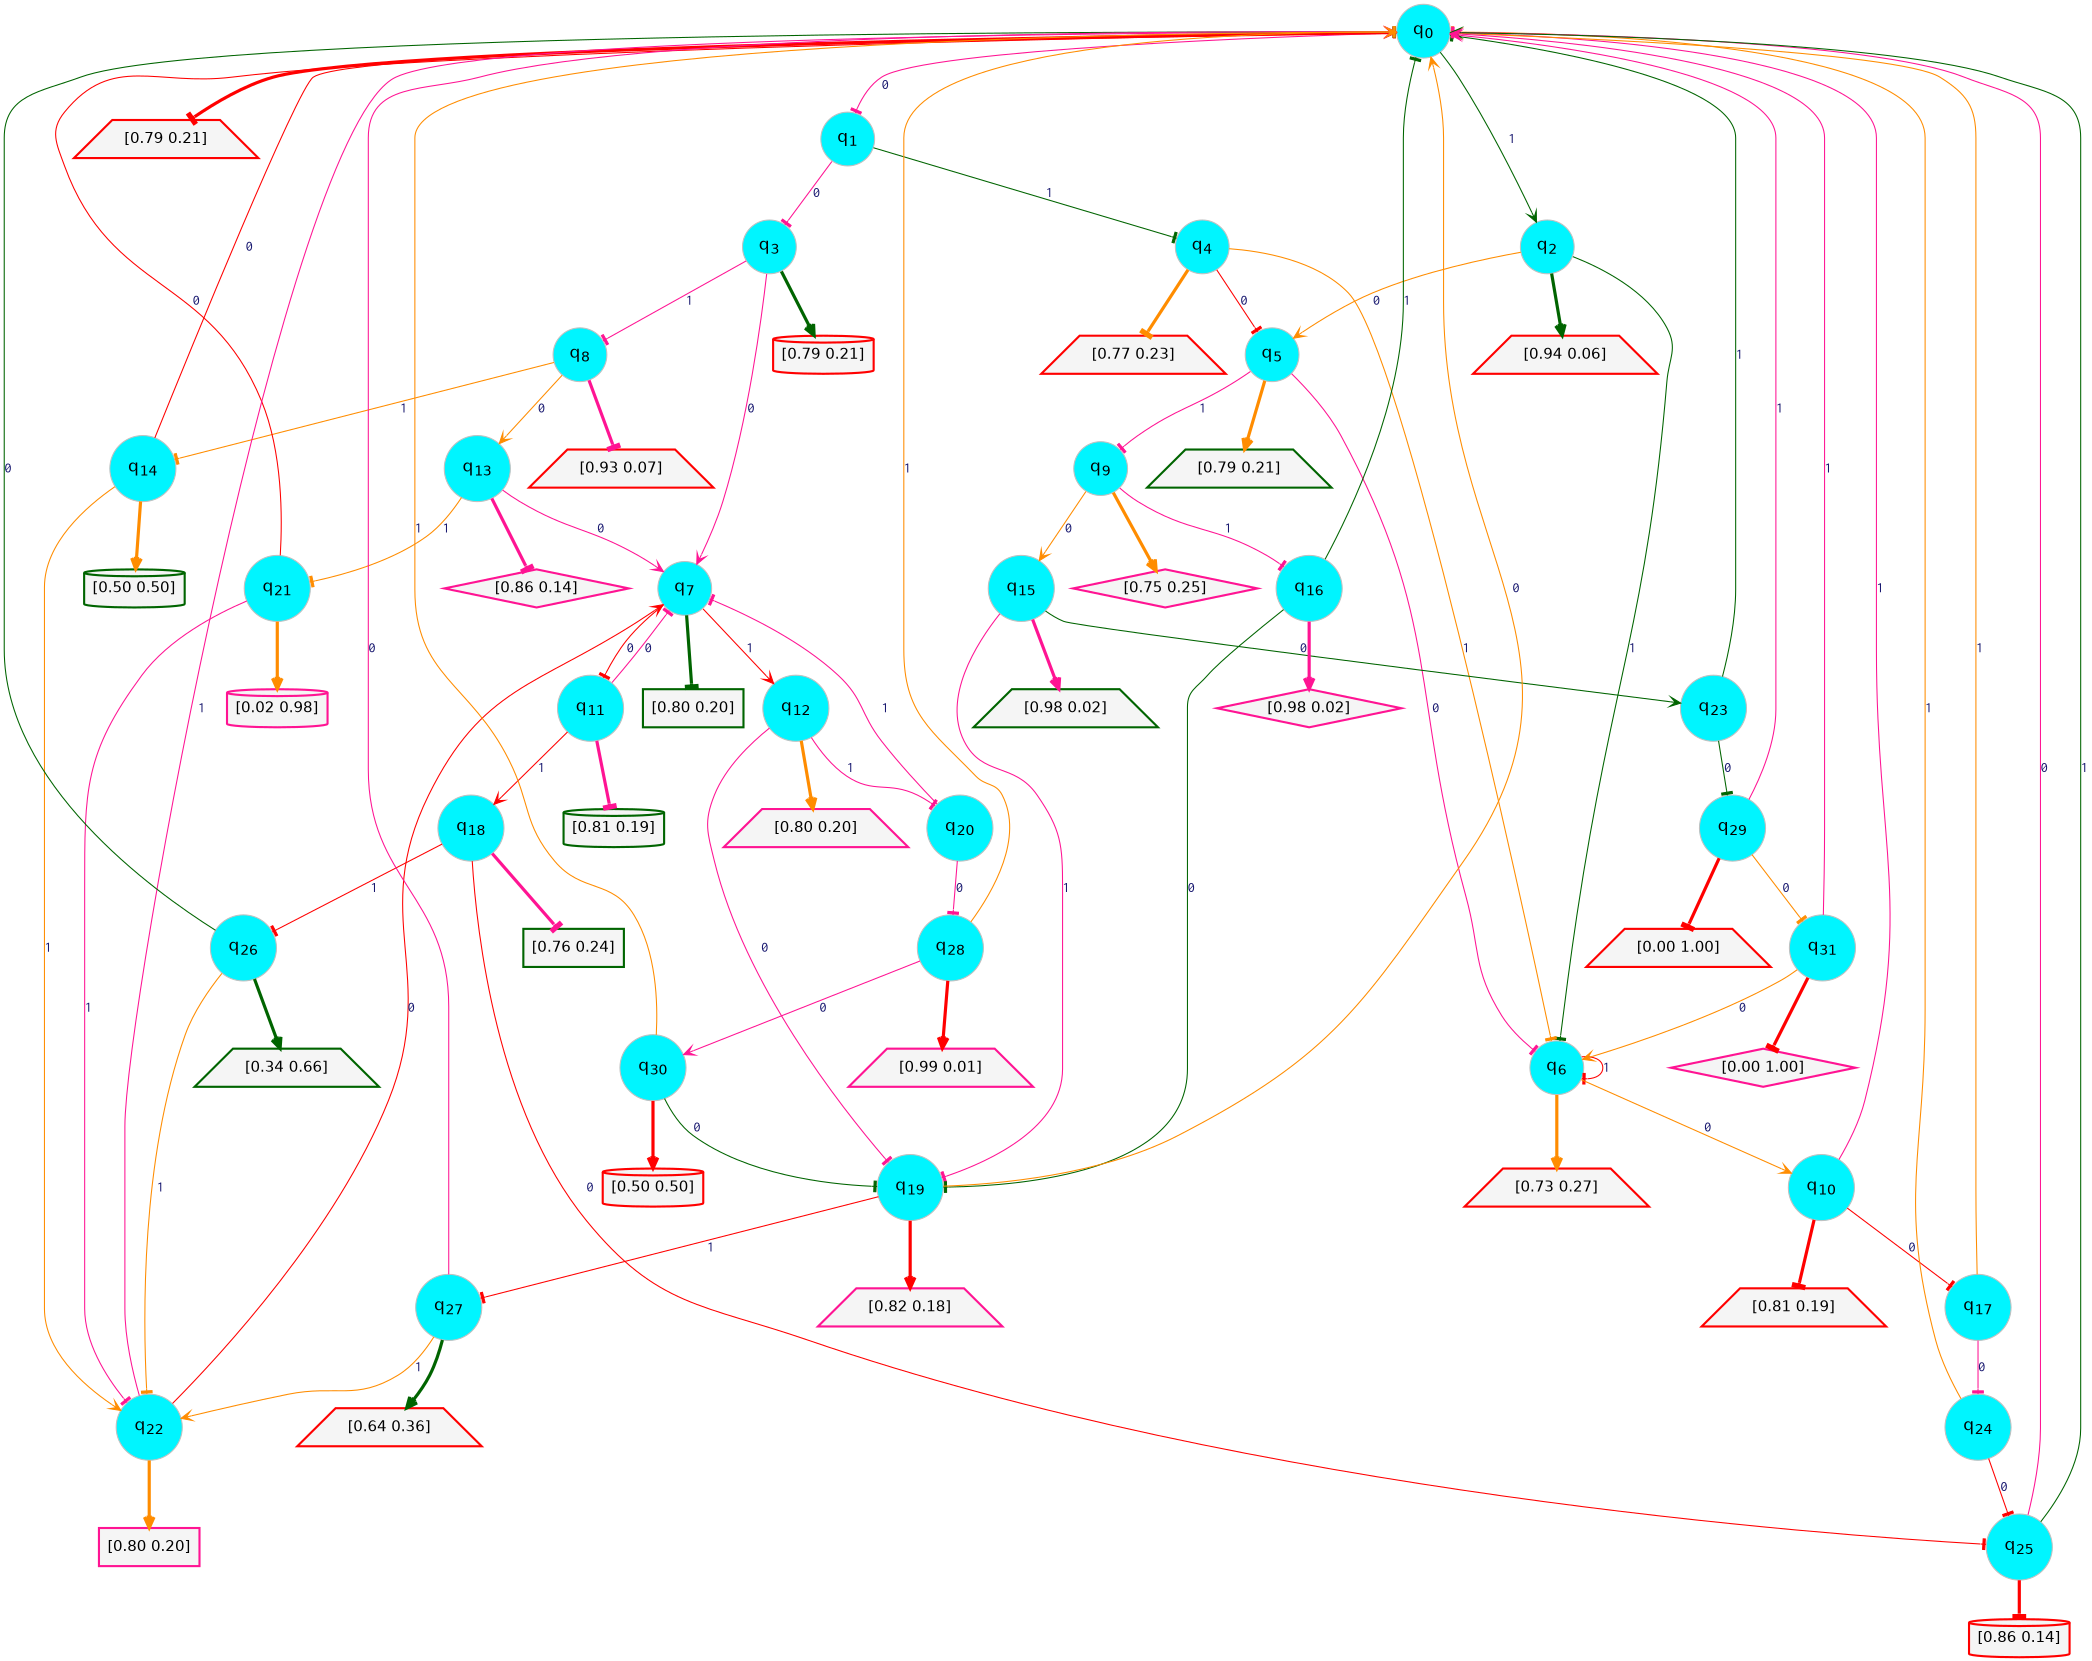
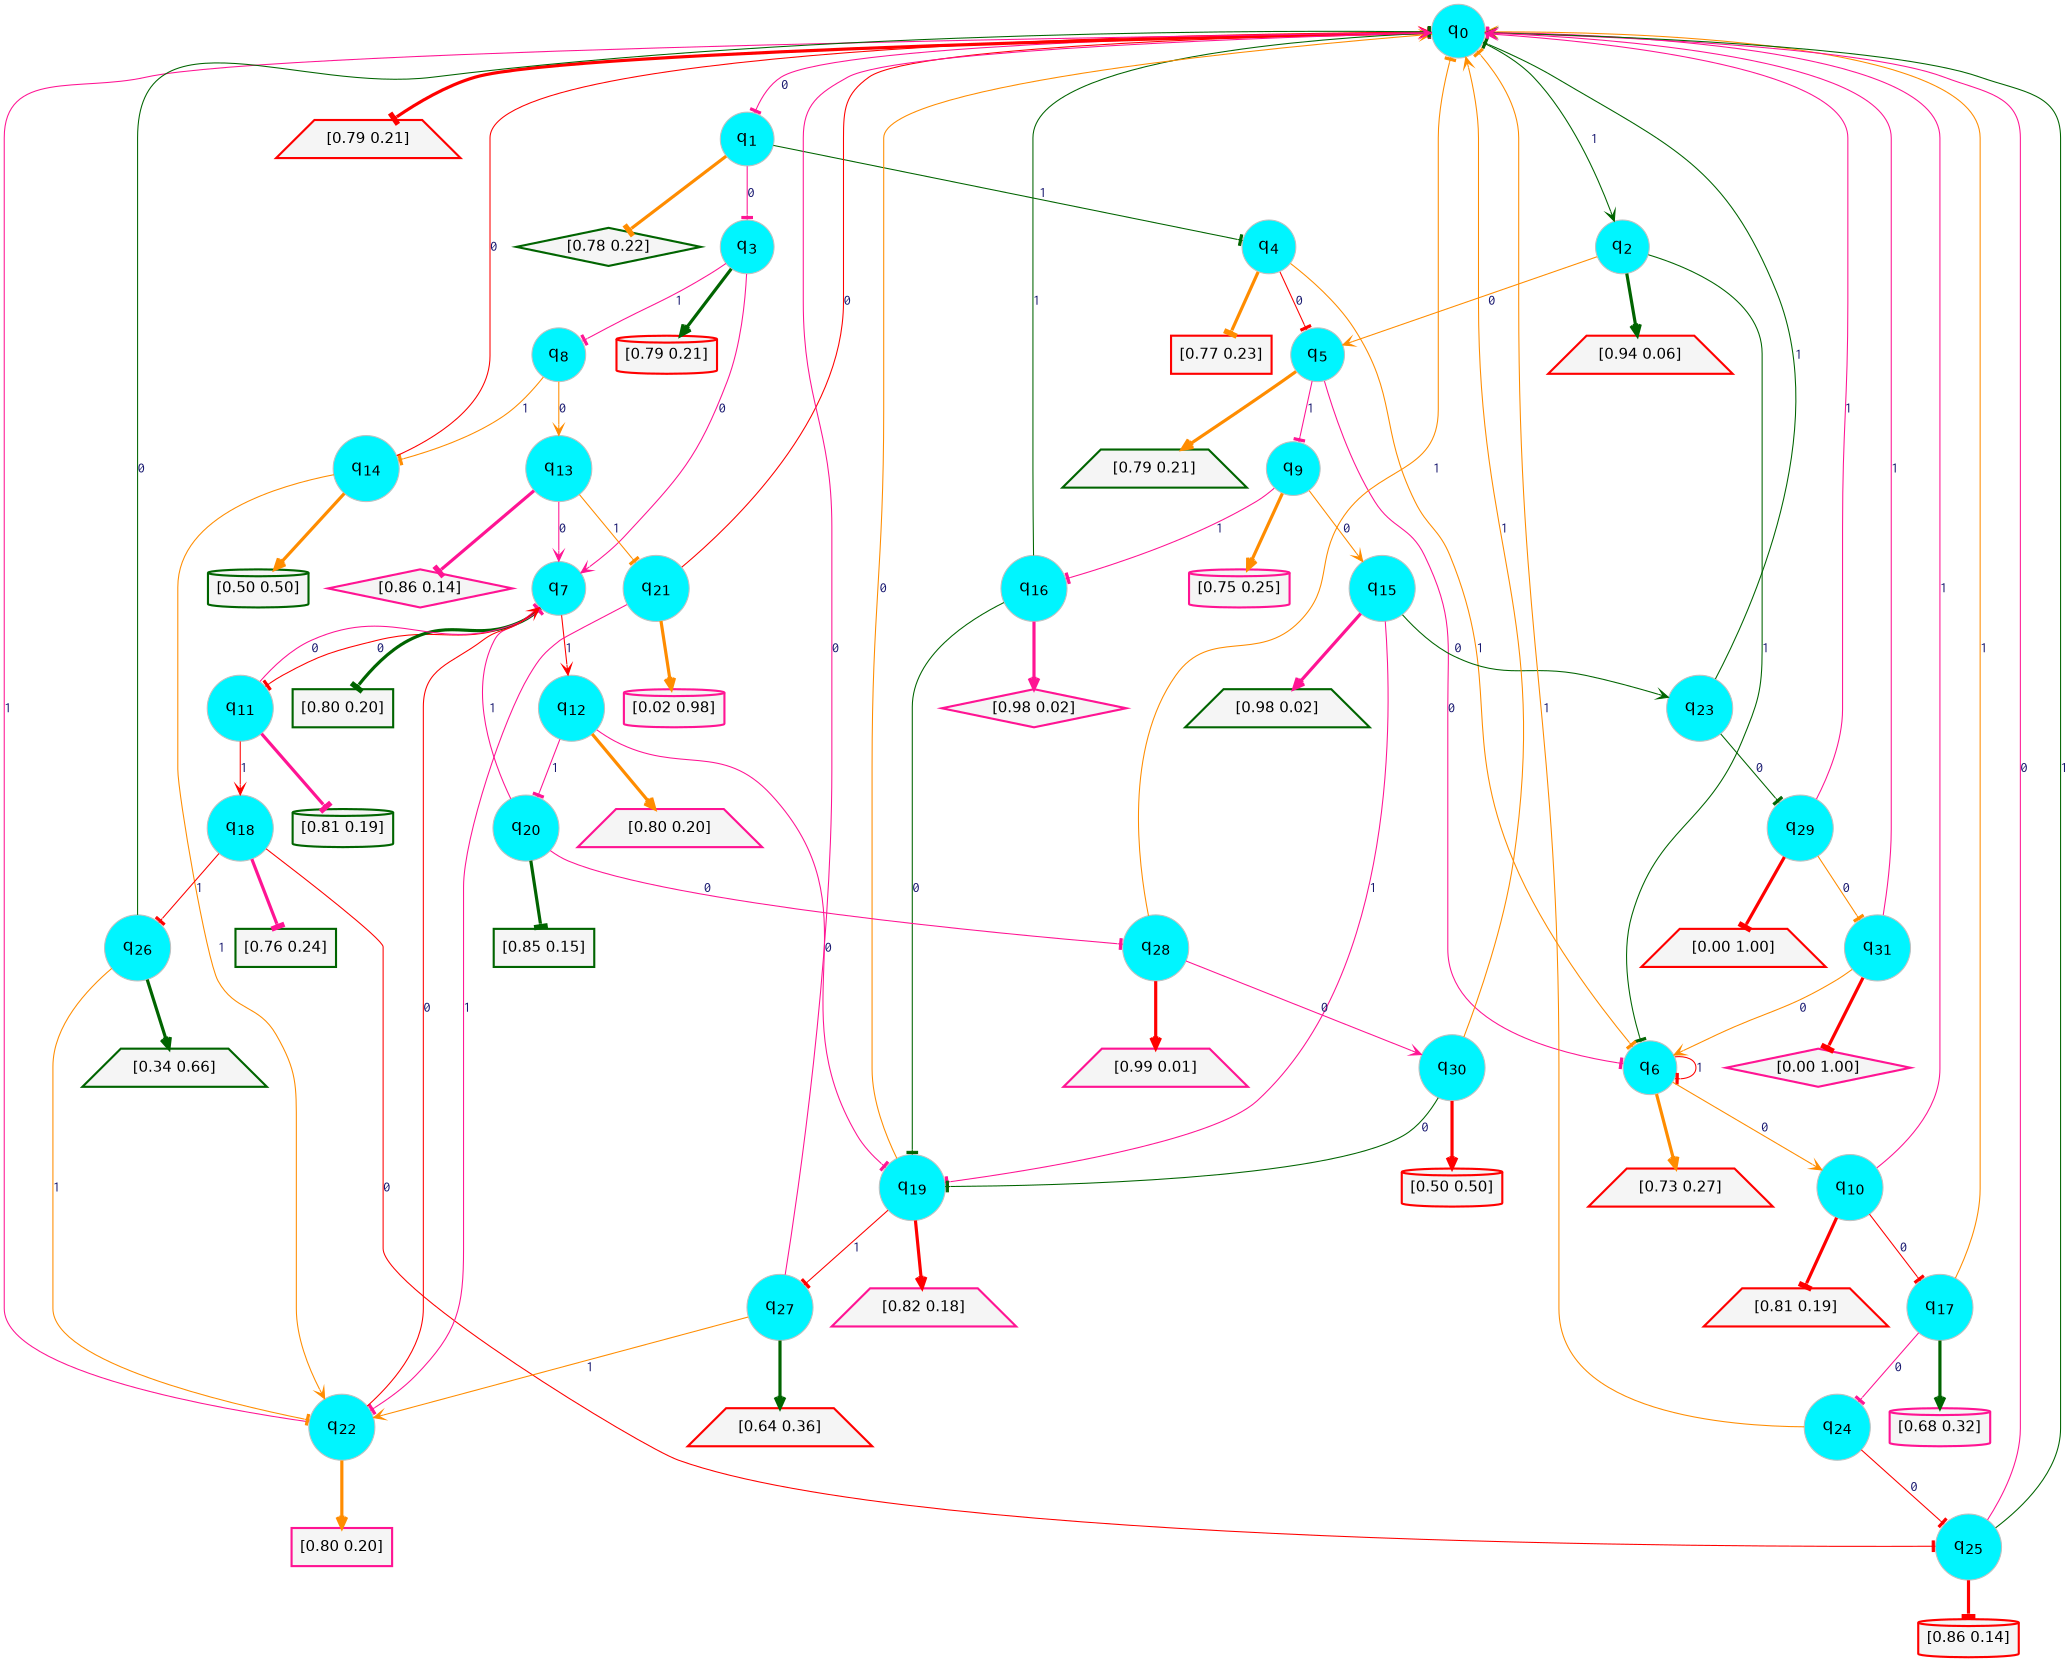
  digraph {
    rankdir=TD
    node [color=gray fillcolor=turquoise1 fontcolor=black fontname=Helvetica fontsize=16 fontweight=bold shape=circle style=filled]
    edge [arrowhead=tee arrowsize=1 color=deeppink fontcolor=midnightblue fontname=courier fontweight=bold penwidth=1 style=solid weight=20]
    n1 [label=<q<SUB>0</SUB>>]
    n2 [label=<q<SUB>1</SUB>>]
    n3 [label=<q<SUB>2</SUB>>]
    n4 [color=red fillcolor=whitesmoke fontsize=14 label="[0.79 0.21]" penwidth=2 shape=trapezium]
    n5 [label=<q<SUB>3</SUB>>]
    n6 [label=<q<SUB>4</SUB>>]
+   n7 [color=darkgreen fillcolor=whitesmoke fontsize=14 label="[0.78 0.22]" penwidth=2 shape=diamond]
    n8 [label=<q<SUB>5</SUB>>]
    n9 [label=<q<SUB>6</SUB>>]
    n10 [color=red fillcolor=whitesmoke fontsize=14 label="[0.94 0.06]" penwidth=2 shape=trapezium]
    n11 [label=<q<SUB>7</SUB>>]
    n12 [label=<q<SUB>8</SUB>>]
    n13 [color=red fillcolor=whitesmoke fontsize=14 label="[0.79 0.21]" penwidth=2 shape=cylinder]
-   n14 [color=red fillcolor=whitesmoke fontsize=14 label="[0.77 0.23]" penwidth=2 shape=trapezium]
+   n14 [color=red fillcolor=whitesmoke fontsize=14 label="[0.77 0.23]" penwidth=2 shape=box]
    n15 [label=<q<SUB>9</SUB>>]
    n16 [color=darkgreen fillcolor=whitesmoke fontsize=14 label="[0.79 0.21]" penwidth=2 shape=trapezium]
    n17 [label=<q<SUB>10</SUB>>]
    n18 [color=red fillcolor=whitesmoke fontsize=14 label="[0.73 0.27]" penwidth=2 shape=trapezium]
    n19 [label=<q<SUB>11</SUB>>]
    n20 [label=<q<SUB>12</SUB>>]
    n21 [color=darkgreen fillcolor=whitesmoke fontsize=14 label="[0.80 0.20]" penwidth=2 shape=box]
    n22 [label=<q<SUB>13</SUB>>]
    n23 [label=<q<SUB>14</SUB>>]
-   n24 [color=red fillcolor=whitesmoke fontsize=14 label="[0.93 0.07]" penwidth=2 shape=trapezium]
    n25 [label=<q<SUB>15</SUB>>]
    n26 [label=<q<SUB>16</SUB>>]
-   n27 [color=deeppink fillcolor=whitesmoke fontsize=14 label="[0.75 0.25]" penwidth=2 shape=diamond]
+   n27 [color=deeppink fillcolor=whitesmoke fontsize=14 label="[0.75 0.25]" penwidth=2 shape=cylinder]
    n28 [label=<q<SUB>17</SUB>>]
    n29 [color=red fillcolor=whitesmoke fontsize=14 label="[0.81 0.19]" penwidth=2 shape=trapezium]
    n30 [label=<q<SUB>18</SUB>>]
    n31 [color=darkgreen fillcolor=whitesmoke fontsize=14 label="[0.81 0.19]" penwidth=2 shape=cylinder]
    n32 [label=<q<SUB>19</SUB>>]
    n33 [label=<q<SUB>20</SUB>>]
    n34 [color=deeppink fillcolor=whitesmoke fontsize=14 label="[0.80 0.20]" penwidth=2 shape=trapezium]
    n35 [label=<q<SUB>21</SUB>>]
    n36 [color=deeppink fillcolor=whitesmoke fontsize=14 label="[0.86 0.14]" penwidth=2 shape=diamond]
    n37 [label=<q<SUB>22</SUB>>]
    n38 [color=darkgreen fillcolor=whitesmoke fontsize=14 label="[0.50 0.50]" penwidth=2 shape=cylinder]
    n39 [label=<q<SUB>23</SUB>>]
    n40 [color=darkgreen fillcolor=whitesmoke fontsize=14 label="[0.98 0.02]" penwidth=2 shape=trapezium]
    n41 [color=deeppink fillcolor=whitesmoke fontsize=14 label="[0.98 0.02]" penwidth=2 shape=diamond]
    n42 [label=<q<SUB>24</SUB>>]
+   n43 [color=deeppink fillcolor=whitesmoke fontsize=14 label="[0.68 0.32]" penwidth=2 shape=cylinder]
    n44 [label=<q<SUB>25</SUB>>]
    n45 [label=<q<SUB>26</SUB>>]
    n46 [color=darkgreen fillcolor=whitesmoke fontsize=14 label="[0.76 0.24]" penwidth=2 shape=box]
    n47 [label=<q<SUB>27</SUB>>]
    n48 [color=deeppink fillcolor=whitesmoke fontsize=14 label="[0.82 0.18]" penwidth=2 shape=trapezium]
    n49 [label=<q<SUB>28</SUB>>]
+   n50 [color=darkgreen fillcolor=whitesmoke fontsize=14 label="[0.85 0.15]" penwidth=2 shape=box]
    n51 [color=deeppink fillcolor=whitesmoke fontsize=14 label="[0.02 0.98]" penwidth=2 shape=cylinder]
    n52 [color=deeppink fillcolor=whitesmoke fontsize=14 label="[0.80 0.20]" penwidth=2 shape=box]
    n53 [label=<q<SUB>29</SUB>>]
    n54 [color=red fillcolor=whitesmoke fontsize=14 label="[0.86 0.14]" penwidth=2 shape=cylinder]
    n55 [color=darkgreen fillcolor=whitesmoke fontsize=14 label="[0.34 0.66]" penwidth=2 shape=trapezium]
    n56 [color=red fillcolor=whitesmoke fontsize=14 label="[0.64 0.36]" penwidth=2 shape=trapezium]
    n57 [label=<q<SUB>30</SUB>>]
    n58 [color=deeppink fillcolor=whitesmoke fontsize=14 label="[0.99 0.01]" penwidth=2 shape=trapezium]
    n59 [label=<q<SUB>31</SUB>>]
    n60 [color=red fillcolor=whitesmoke fontsize=14 label="[0.00 1.00]" penwidth=2 shape=trapezium]
    n61 [color=red fillcolor=whitesmoke fontsize=14 label="[0.50 0.50]" penwidth=2 shape=cylinder]
    n62 [color=deeppink fillcolor=whitesmoke fontsize=14 label="[0.00 1.00]" penwidth=2 shape=diamond]
    n1 -> n2 [label=0]
    n1 -> n3 [arrowhead=vee color=darkgreen label=1]
    n1 -> n4 [color=red penwidth=3]
    n2 -> n5 [label=0]
    n2 -> n6 [color=darkgreen label=1]
+   n2 -> n7 [color=darkorange penwidth=3]
    n3 -> n8 [arrowhead=vee color=darkorange label=0]
    n3 -> n9 [color=darkgreen label=1]
    n3 -> n10 [arrowhead=vee color=darkgreen penwidth=3]
    n5 -> n11 [arrowhead=vee label=0]
    n5 -> n12 [label=1]
    n5 -> n13 [arrowhead=vee color=darkgreen penwidth=3]
    n6 -> n8 [color=red label=0]
    n6 -> n9 [color=darkorange label=1]
    n6 -> n14 [color=darkorange penwidth=3]
    n8 -> n9 [label=0]
    n8 -> n15 [label=1]
    n8 -> n16 [arrowhead=vee color=darkorange penwidth=3]
    n9 -> n9 [color=red label=1]
    n9 -> n17 [arrowhead=vee color=darkorange label=0]
    n9 -> n18 [arrowhead=vee color=darkorange penwidth=3]
    n11 -> n19 [color=red label=0]
    n11 -> n20 [arrowhead=vee color=red label=1]
    n11 -> n21 [color=darkgreen penwidth=3]
    n12 -> n22 [arrowhead=vee color=darkorange label=0]
    n12 -> n23 [color=darkorange label=1]
-   n12 -> n24 [penwidth=3]
    n15 -> n25 [arrowhead=vee color=darkorange label=0]
    n15 -> n26 [label=1]
    n15 -> n27 [arrowhead=vee color=darkorange penwidth=3]
    n17 -> n1 [label=1]
    n17 -> n28 [color=red label=0]
    n17 -> n29 [color=red penwidth=3]
    n19 -> n11 [label=0]
    n19 -> n30 [arrowhead=vee color=red label=1]
    n19 -> n31 [penwidth=3]
    n20 -> n32 [label=0]
    n20 -> n33 [label=1]
    n20 -> n34 [arrowhead=vee color=darkorange penwidth=3]
    n22 -> n11 [arrowhead=vee label=0]
    n22 -> n35 [color=darkorange label=1]
    n22 -> n36 [penwidth=3]
    n23 -> n1 [arrowhead=vee color=red label=0]
    n23 -> n37 [arrowhead=vee color=darkorange label=1]
    n23 -> n38 [arrowhead=vee color=darkorange penwidth=3]
    n25 -> n32 [label=1]
    n25 -> n39 [arrowhead=vee color=darkgreen label=0]
    n25 -> n40 [arrowhead=vee penwidth=3]
    n26 -> n1 [color=darkgreen label=1]
    n26 -> n32 [color=darkgreen label=0]
    n26 -> n41 [arrowhead=vee penwidth=3]
    n28 -> n1 [arrowhead=vee color=darkorange label=1]
    n28 -> n42 [label=0]
+   n28 -> n43 [arrowhead=vee color=darkgreen penwidth=3]
    n30 -> n44 [color=red label=0]
    n30 -> n45 [color=red label=1]
    n30 -> n46 [penwidth=3]
    n32 -> n1 [arrowhead=vee color=darkorange label=0]
    n32 -> n47 [color=red label=1]
    n32 -> n48 [arrowhead=vee color=red penwidth=3]
    n33 -> n11 [label=1]
    n33 -> n49 [label=0]
+   n33 -> n50 [color=darkgreen penwidth=3]
    n35 -> n1 [color=red label=0]
    n35 -> n37 [label=1]
    n35 -> n51 [arrowhead=vee color=darkorange penwidth=3]
    n37 -> n1 [label=1]
    n37 -> n11 [arrowhead=vee color=red label=0]
    n37 -> n52 [arrowhead=vee color=darkorange penwidth=3]
    n39 -> n1 [color=darkgreen label=1]
    n39 -> n53 [color=darkgreen label=0]
    n42 -> n1 [color=darkorange label=1]
    n42 -> n44 [color=red label=0]
    n44 -> n1 [label=0]
    n44 -> n1 [arrowhead=vee color=darkgreen label=1]
    n44 -> n54 [color=red penwidth=3]
    n45 -> n1 [color=darkgreen label=0]
    n45 -> n37 [color=darkorange label=1]
    n45 -> n55 [arrowhead=vee color=darkgreen penwidth=3]
    n47 -> n1 [arrowhead=vee label=0]
    n47 -> n37 [arrowhead=vee color=darkorange label=1]
    n47 -> n56 [arrowhead=vee color=darkgreen penwidth=3]
    n49 -> n1 [color=darkorange label=1]
    n49 -> n57 [arrowhead=vee label=0]
    n49 -> n58 [arrowhead=vee color=red penwidth=3]
    n53 -> n1 [arrowhead=vee label=1]
    n53 -> n59 [color=darkorange label=0]
    n53 -> n60 [color=red penwidth=3]
    n57 -> n1 [arrowhead=vee color=darkorange label=1]
    n57 -> n32 [color=darkgreen label=0]
    n57 -> n61 [arrowhead=vee color=red penwidth=3]
    n59 -> n1 [arrowhead=vee label=1]
    n59 -> n9 [arrowhead=vee color=darkorange label=0]
    n59 -> n62 [color=red penwidth=3]
  }
